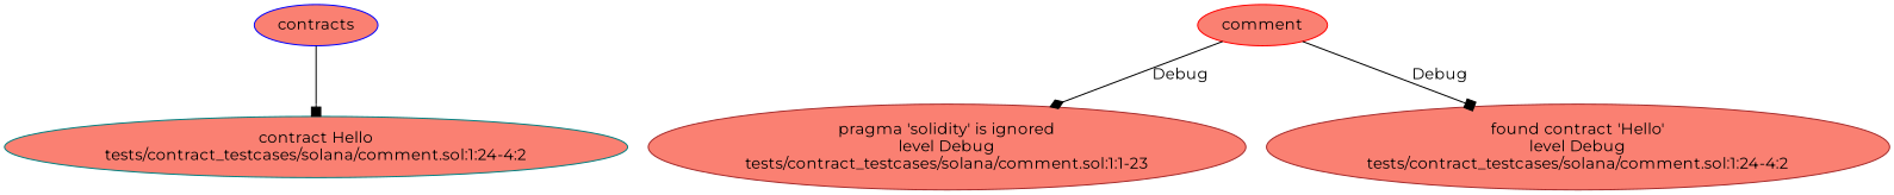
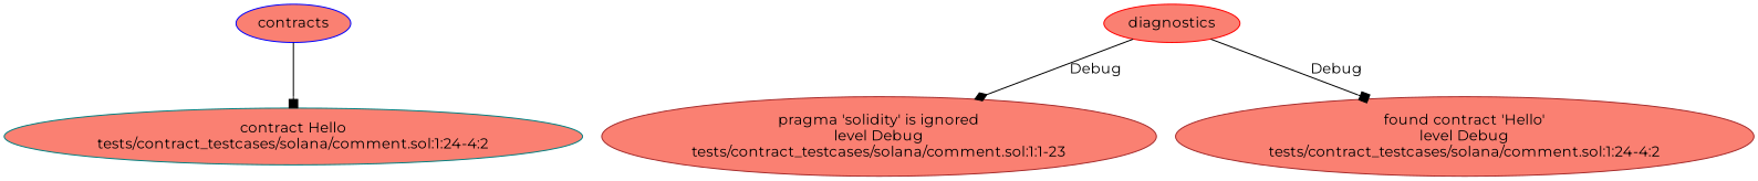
  strict digraph {
    fontname=Montserrat
    node [style=filled fillcolor=salmon color=brown fontname=Montserrat]
    edge [arrowhead=box fontname=Montserrat]
    n1 [label="contract Hello\ntests/contract_testcases/solana/comment.sol:1:24-4:2" color=teal]
    n2 [label="pragma 'solidity' is ignored\nlevel Debug\ntests/contract_testcases/solana/comment.sol:1:1-23"]
    n3 [label="found contract 'Hello'\nlevel Debug\ntests/contract_testcases/solana/comment.sol:1:24-4:2"]
    contracts [color=blue]
-   diagnostics [color=red label=comment]
+   diagnostics [color=red]
    contracts -> n1
    diagnostics -> n2 [label=Debug arrowhead=diamond]
    diagnostics -> n3 [label=Debug]
  }
